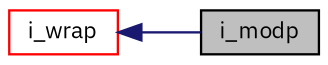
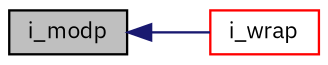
  digraph {
    rankdir=LR
    fontname="IBM Plex Sans"
    node [fontname="IBM Plex Sans" fontsize=10 shape=record]
    n1 [color=black fillcolor=grey75 fontcolor=black height=0.2 label=i_modp style=filled width=0.4]
    n2 [color=red height=0.2 label=i_wrap width=0.4]
-   n2 -> n1 [color=midnightblue dir=back fontname="IBM Plex Sans" fontsize=10 labelfontname=Helvetica labelfontsize=10 style=solid]
+   n1 -> n2 [color=midnightblue dir=back fontname="IBM Plex Sans" fontsize=10 labelfontname=Helvetica labelfontsize=10 style=solid]
  }
